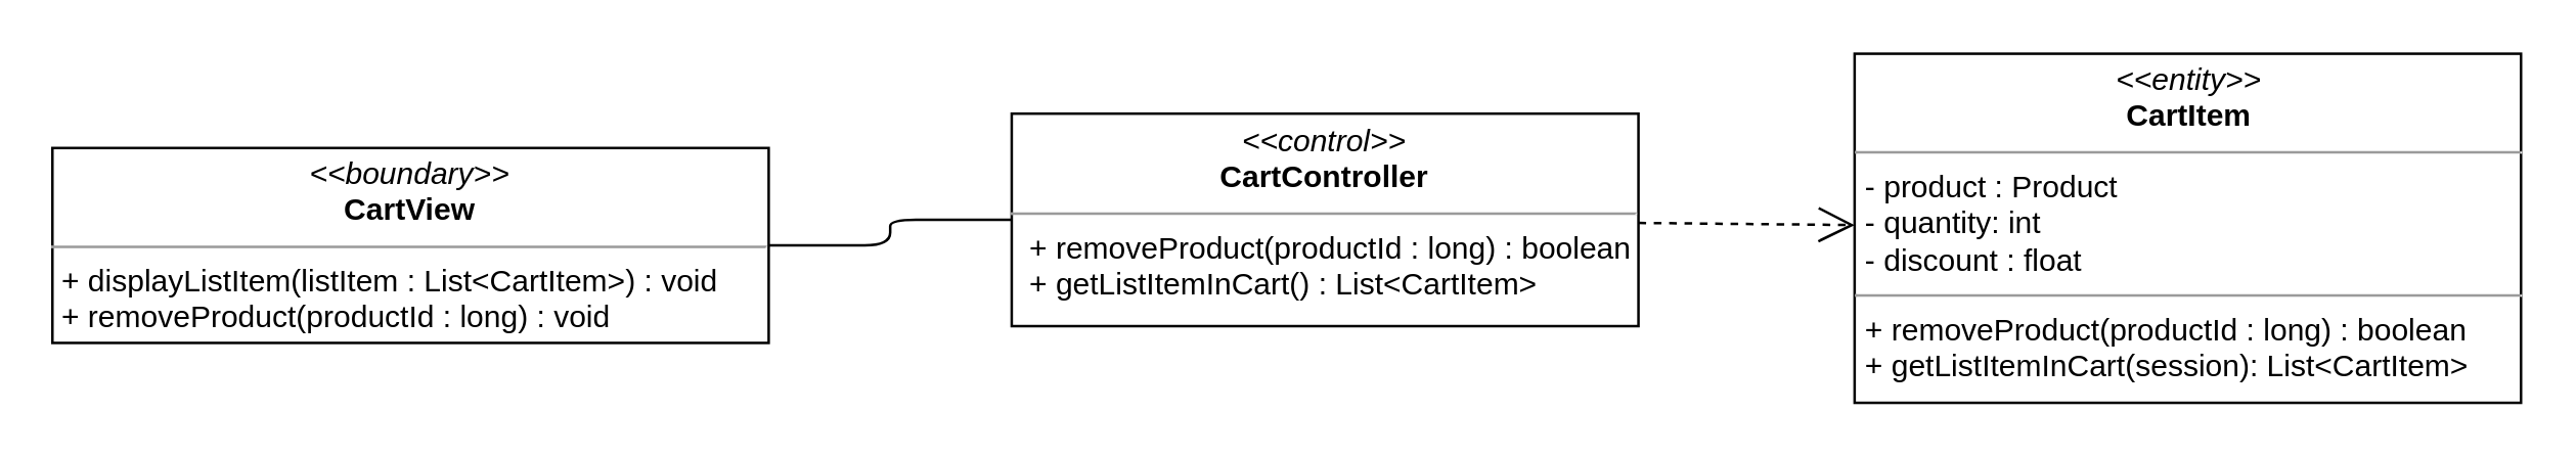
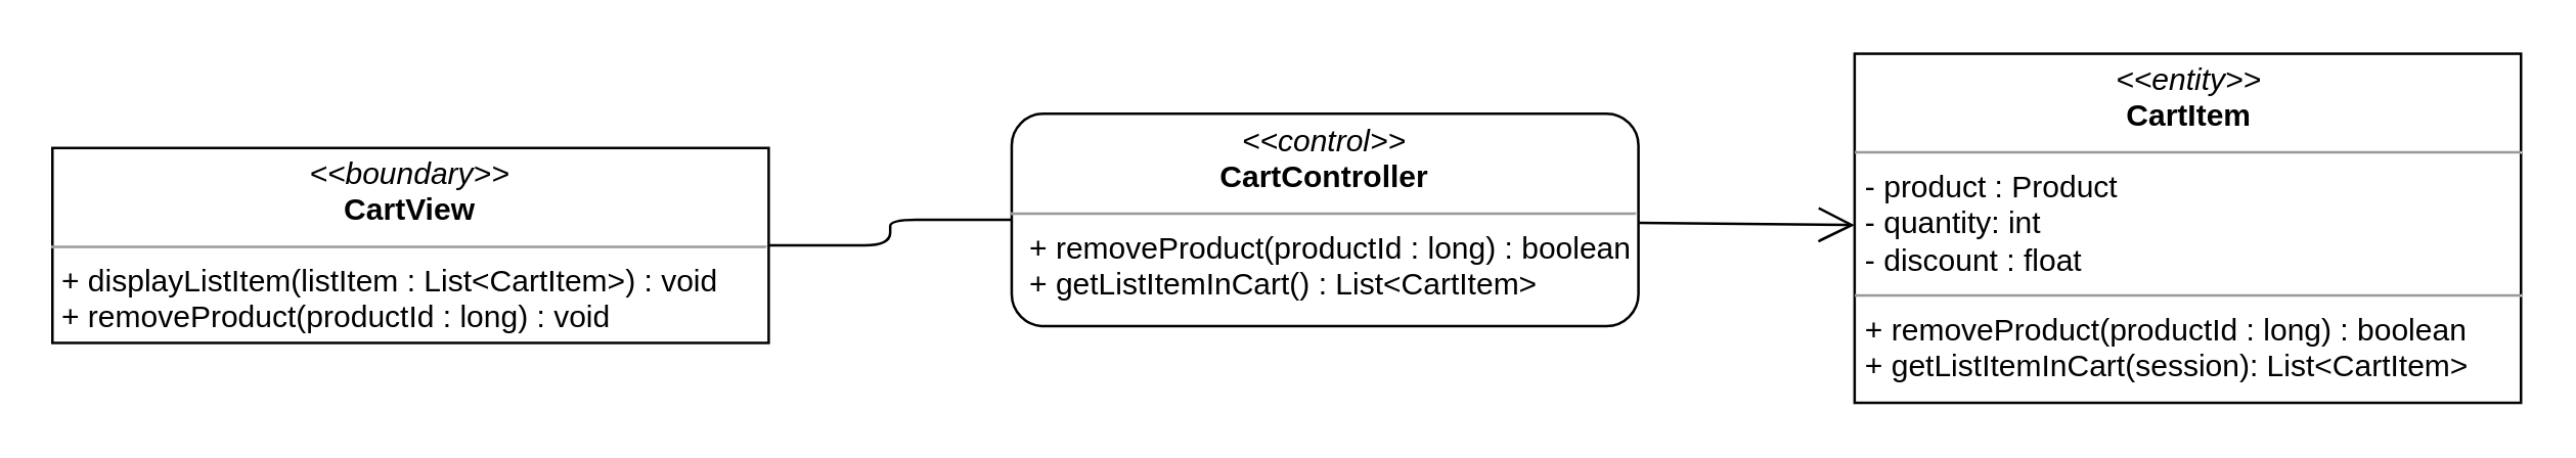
  <mxCell id="0" />
  <mxCell id="1" parent="0" />
  <mxCell id="2" value="&lt;p style=&quot;margin: 0px ; margin-top: 4px ; text-align: center&quot;&gt;&lt;i&gt;&amp;lt;&amp;lt;boundary&amp;gt;&amp;gt;&lt;/i&gt;&lt;br&gt;&lt;b&gt;CartView&lt;/b&gt;&lt;/p&gt;&lt;hr size=&quot;1&quot;&gt;&lt;p style=&quot;margin: 0px ; margin-left: 4px&quot;&gt;&lt;span&gt;+ displayListItem(listItem : List&amp;lt;CartItem&amp;gt;) : void&amp;nbsp;&lt;/span&gt;&lt;/p&gt;&lt;p style=&quot;margin: 0px ; margin-left: 4px&quot;&gt;&lt;span&gt;+ removeProduct(productId : long) : void&lt;br&gt;&lt;/span&gt;&lt;/p&gt;" style="verticalAlign=top;align=left;overflow=fill;fontSize=12;fontFamily=Helvetica;html=1;" parent="1" vertex="1"><mxGeometry x="20" y="57.32" width="280" height="76.25" as="geometry" /></mxCell>
  <mxCell id="3" value="" style="endArrow=none;html=1;edgeStyle=orthogonalEdgeStyle;exitX=1;exitY=0.5;exitDx=0;exitDy=0;" parent="1" source="2" target="4" edge="1"><mxGeometry relative="1" as="geometry"><mxPoint x="285" y="167" as="sourcePoint" /><mxPoint x="335" y="159.5" as="targetPoint" /></mxGeometry></mxCell>
- <mxCell id="4" value="&lt;p style=&quot;margin: 0px ; margin-top: 4px ; text-align: center&quot;&gt;&lt;i&gt;&amp;lt;&amp;lt;control&amp;gt;&amp;gt;&lt;/i&gt;&lt;br&gt;&lt;b&gt;CartController&lt;/b&gt;&lt;/p&gt;&lt;hr size=&quot;1&quot;&gt;&lt;p style=&quot;margin: 0px ; margin-left: 4px&quot;&gt;&lt;span&gt;&amp;nbsp;+ removeProduct(productId : long) : boolean&lt;/span&gt;&lt;/p&gt;&lt;p style=&quot;margin: 0px ; margin-left: 4px&quot;&gt;&amp;nbsp;+ getListItemInCart() : List&amp;lt;CartItem&amp;gt;&lt;/p&gt;" style="verticalAlign=top;align=left;overflow=fill;fontSize=12;fontFamily=Helvetica;html=1;" parent="1" vertex="1"><mxGeometry x="395" y="43.88" width="245" height="83.12" as="geometry" /></mxCell>
+ <mxCell id="4" value="&lt;p style=&quot;margin: 0px ; margin-top: 4px ; text-align: center&quot;&gt;&lt;i&gt;&amp;lt;&amp;lt;control&amp;gt;&amp;gt;&lt;/i&gt;&lt;br&gt;&lt;b&gt;CartController&lt;/b&gt;&lt;/p&gt;&lt;hr size=&quot;1&quot;&gt;&lt;p style=&quot;margin: 0px ; margin-left: 4px&quot;&gt;&lt;span&gt;&amp;nbsp;+ removeProduct(productId : long) : boolean&lt;/span&gt;&lt;/p&gt;&lt;p style=&quot;margin: 0px ; margin-left: 4px&quot;&gt;&amp;nbsp;+ getListItemInCart() : List&amp;lt;CartItem&amp;gt;&lt;/p&gt;" style="verticalAlign=top;align=left;overflow=fill;fontSize=12;fontFamily=Helvetica;html=1;rounded=1;" parent="1" vertex="1"><mxGeometry x="395" y="43.88" width="245" height="83.12" as="geometry" /></mxCell>
  <mxCell id="5" value="&lt;p style=&quot;margin: 0px ; margin-top: 4px ; text-align: center&quot;&gt;&lt;i&gt;&amp;lt;&amp;lt;entity&amp;gt;&amp;gt;&lt;/i&gt;&lt;br&gt;&lt;b&gt;CartItem&lt;/b&gt;&lt;/p&gt;&lt;hr size=&quot;1&quot;&gt;&lt;p style=&quot;margin: 0px ; margin-left: 4px&quot;&gt;- product : Product&lt;/p&gt;&lt;p style=&quot;margin: 0px ; margin-left: 4px&quot;&gt;- quantity: int&lt;br&gt;- discount : float&lt;/p&gt;&lt;hr size=&quot;1&quot;&gt;&lt;p style=&quot;margin: 0px ; margin-left: 4px&quot;&gt;+ removeProduct(productId : long) : boolean&lt;/p&gt;&lt;p style=&quot;margin: 0px ; margin-left: 4px&quot;&gt;+ getListItemInCart(session): List&amp;lt;CartItem&amp;gt;&lt;br&gt;&lt;/p&gt;" style="verticalAlign=top;align=left;overflow=fill;fontSize=12;fontFamily=Helvetica;html=1;" parent="1" vertex="1"><mxGeometry x="724.5" y="20.44" width="260.5" height="136.56" as="geometry" /></mxCell>
- <mxCell id="6" value="" style="endArrow=open;endFill=1;endSize=12;html=1;dashed=1;" parent="1" source="4" target="5" edge="1"><mxGeometry width="160" relative="1" as="geometry"><mxPoint x="615" y="237" as="sourcePoint" /><mxPoint x="775" y="237" as="targetPoint" /></mxGeometry></mxCell>
+ <mxCell id="6" value="" style="endArrow=open;endFill=1;endSize=12;html=1;" parent="1" source="4" target="5" edge="1"><mxGeometry width="160" relative="1" as="geometry"><mxPoint x="615" y="237" as="sourcePoint" /><mxPoint x="775" y="237" as="targetPoint" /></mxGeometry></mxCell>
